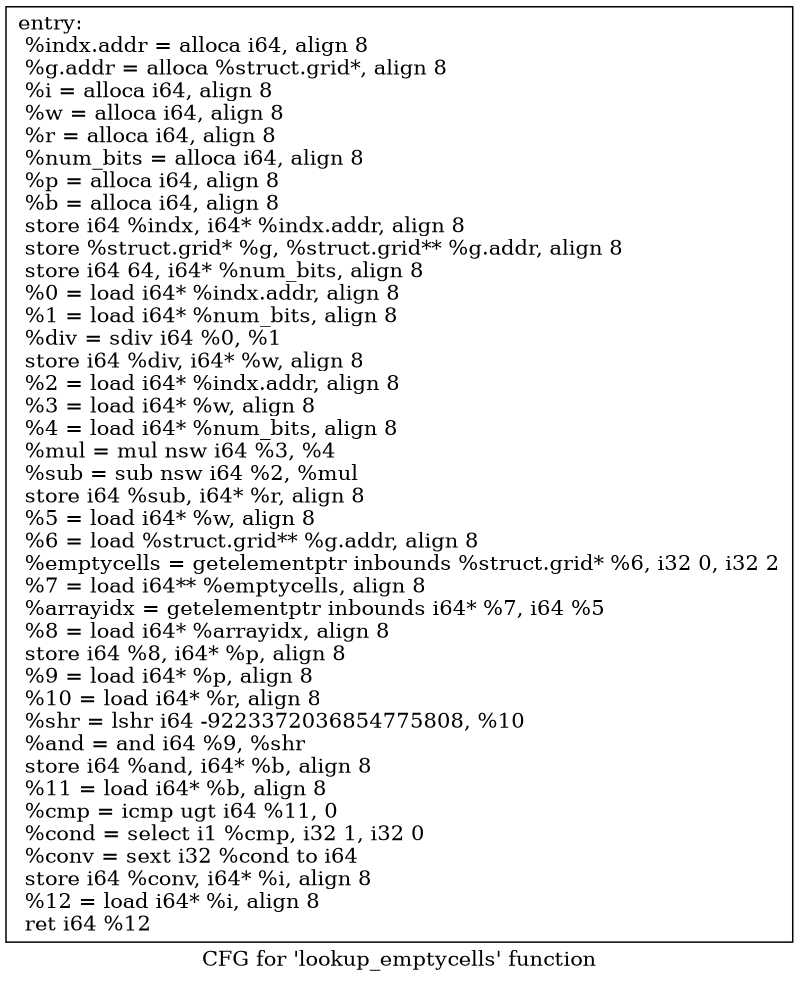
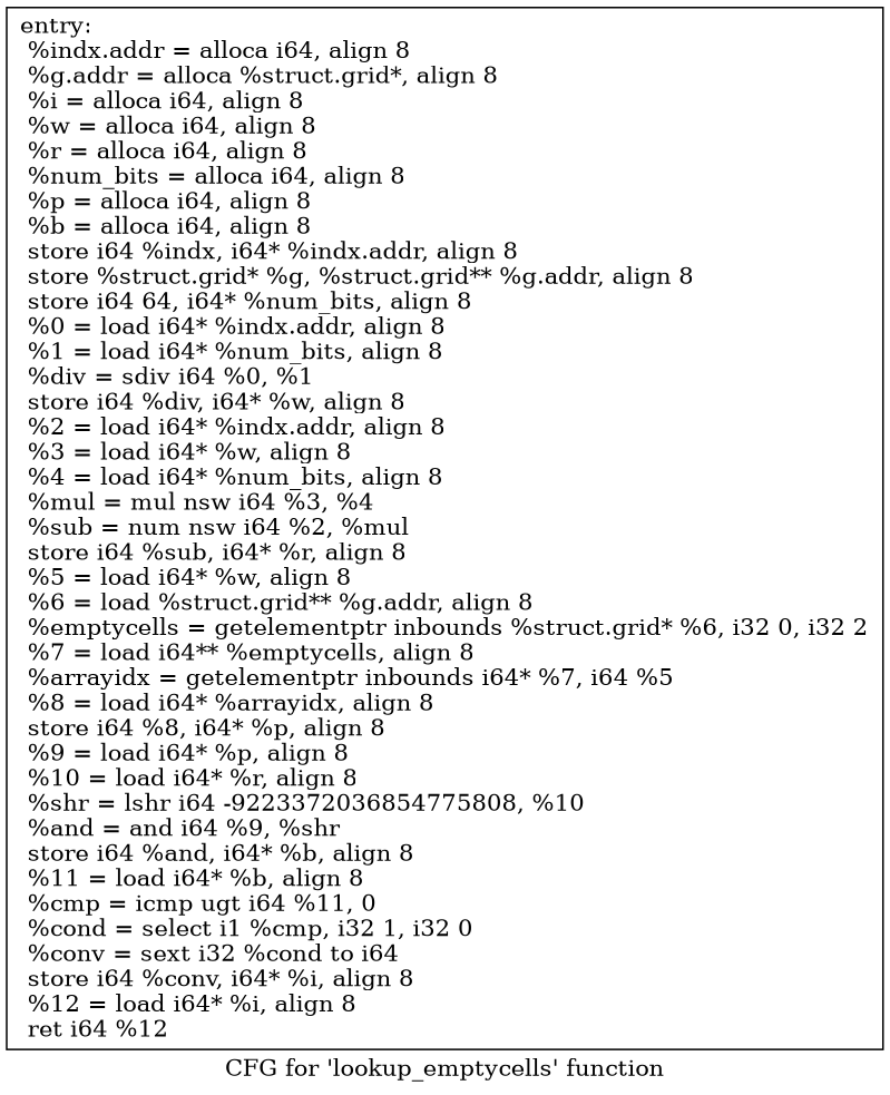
  digraph {
    label="CFG for 'lookup_emptycells' function"
    rankdir=LR
-   n1 [label="{entry:\l  %indx.addr = alloca i64, align 8\l  %g.addr = alloca %struct.grid*, align 8\l  %i = alloca i64, align 8\l  %w = alloca i64, align 8\l  %r = alloca i64, align 8\l  %num_bits = alloca i64, align 8\l  %p = alloca i64, align 8\l  %b = alloca i64, align 8\l  store i64 %indx, i64* %indx.addr, align 8\l  store %struct.grid* %g, %struct.grid** %g.addr, align 8\l  store i64 64, i64* %num_bits, align 8\l  %0 = load i64* %indx.addr, align 8\l  %1 = load i64* %num_bits, align 8\l  %div = sdiv i64 %0, %1\l  store i64 %div, i64* %w, align 8\l  %2 = load i64* %indx.addr, align 8\l  %3 = load i64* %w, align 8\l  %4 = load i64* %num_bits, align 8\l  %mul = mul nsw i64 %3, %4\l  %sub = sub nsw i64 %2, %mul\l  store i64 %sub, i64* %r, align 8\l  %5 = load i64* %w, align 8\l  %6 = load %struct.grid** %g.addr, align 8\l  %emptycells = getelementptr inbounds %struct.grid* %6, i32 0, i32 2\l  %7 = load i64** %emptycells, align 8\l  %arrayidx = getelementptr inbounds i64* %7, i64 %5\l  %8 = load i64* %arrayidx, align 8\l  store i64 %8, i64* %p, align 8\l  %9 = load i64* %p, align 8\l  %10 = load i64* %r, align 8\l  %shr = lshr i64 -9223372036854775808, %10\l  %and = and i64 %9, %shr\l  store i64 %and, i64* %b, align 8\l  %11 = load i64* %b, align 8\l  %cmp = icmp ugt i64 %11, 0\l  %cond = select i1 %cmp, i32 1, i32 0\l  %conv = sext i32 %cond to i64\l  store i64 %conv, i64* %i, align 8\l  %12 = load i64* %i, align 8\l  ret i64 %12\l}" shape=record]
+   n1 [label="{entry:\l  %indx.addr = alloca i64, align 8\l  %g.addr = alloca %struct.grid*, align 8\l  %i = alloca i64, align 8\l  %w = alloca i64, align 8\l  %r = alloca i64, align 8\l  %num_bits = alloca i64, align 8\l  %p = alloca i64, align 8\l  %b = alloca i64, align 8\l  store i64 %indx, i64* %indx.addr, align 8\l  store %struct.grid* %g, %struct.grid** %g.addr, align 8\l  store i64 64, i64* %num_bits, align 8\l  %0 = load i64* %indx.addr, align 8\l  %1 = load i64* %num_bits, align 8\l  %div = sdiv i64 %0, %1\l  store i64 %div, i64* %w, align 8\l  %2 = load i64* %indx.addr, align 8\l  %3 = load i64* %w, align 8\l  %4 = load i64* %num_bits, align 8\l  %mul = mul nsw i64 %3, %4\l  %sub = num nsw i64 %2, %mul\l  store i64 %sub, i64* %r, align 8\l  %5 = load i64* %w, align 8\l  %6 = load %struct.grid** %g.addr, align 8\l  %emptycells = getelementptr inbounds %struct.grid* %6, i32 0, i32 2\l  %7 = load i64** %emptycells, align 8\l  %arrayidx = getelementptr inbounds i64* %7, i64 %5\l  %8 = load i64* %arrayidx, align 8\l  store i64 %8, i64* %p, align 8\l  %9 = load i64* %p, align 8\l  %10 = load i64* %r, align 8\l  %shr = lshr i64 -9223372036854775808, %10\l  %and = and i64 %9, %shr\l  store i64 %and, i64* %b, align 8\l  %11 = load i64* %b, align 8\l  %cmp = icmp ugt i64 %11, 0\l  %cond = select i1 %cmp, i32 1, i32 0\l  %conv = sext i32 %cond to i64\l  store i64 %conv, i64* %i, align 8\l  %12 = load i64* %i, align 8\l  ret i64 %12\l}" shape=record]
  }
